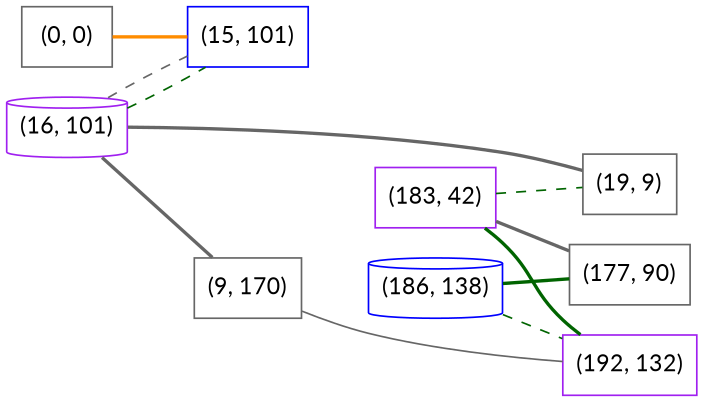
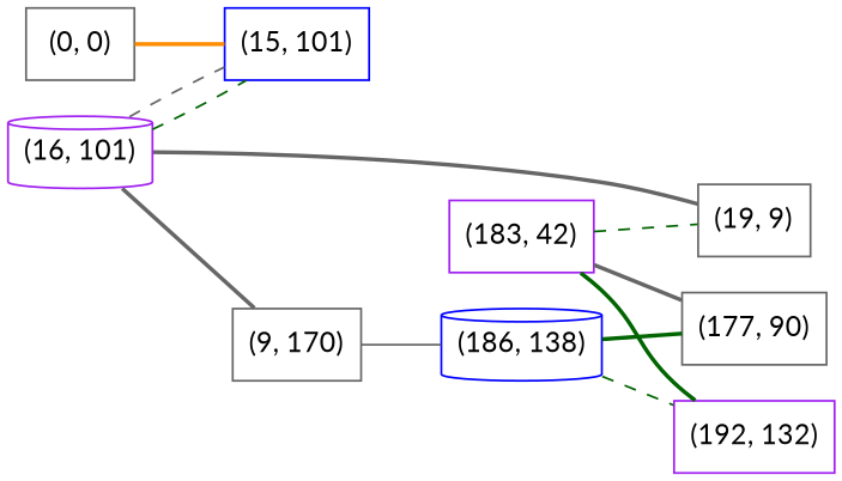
  graph {
    fontname=Lato
    rankdir=LR
    node [color=gray40 fontname=Lato shape=box]
    edge [color=darkgreen fontname=Lato style=bold weight=1]
    "(15, 101)" [color=blue]
    "(0, 0)"
    "(16, 101)" [color=purple shape=cylinder]
    "(9, 170)"
    "(19, 9)"
    "(186, 138)" [color=blue shape=cylinder]
    "(183, 42)" [color=purple]
    "(177, 90)"
    "(192, 132)" [color=purple]
    "(0, 0)" -- "(15, 101)" [color=darkorange weight=4]
    "(16, 101)" -- "(15, 101)" [style=dashed]
    "(16, 101)" -- "(15, 101)" [color=gray40 style=dashed]
    "(16, 101)" -- "(9, 170)" [color=gray40]
    "(16, 101)" -- "(19, 9)" [color=gray40]
-   "(9, 170)" -- "(192, 132)" [color=gray40 style=solid weight=3]
+   "(9, 170)" -- "(186, 138)" [color=gray40 style=solid weight=3]
    "(186, 138)" -- "(177, 90)" [weight=3]
    "(186, 138)" -- "(192, 132)" [style=dashed weight=2]
    "(183, 42)" -- "(19, 9)" [style=dashed weight=3]
    "(183, 42)" -- "(177, 90)" [color=gray40 weight=3]
    "(183, 42)" -- "(192, 132)"
  }
